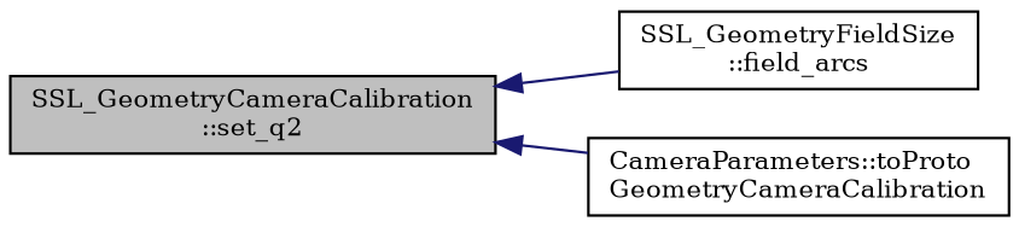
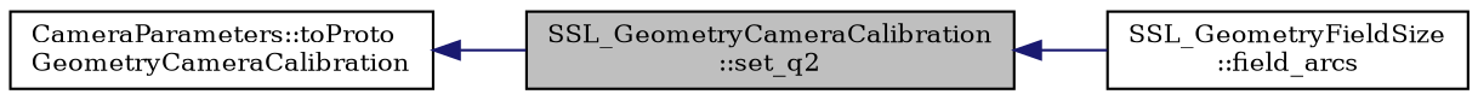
  digraph {
    fontname="DejaVu Serif"
    rankdir=LR
    node [color=black fillcolor=white fontname="DejaVu Serif" fontsize=10 shape=record style=filled]
    edge [color=midnightblue dir=back fontname="DejaVu Serif" fontsize=10 labelfontname=Helvetica labelfontsize=10 style=solid]
    n1 [fillcolor=grey75 fontcolor=black height=0.2 label="SSL_GeometryCameraCalibration\l::set_q2" width=0.4]
    n2 [height=0.2 label="SSL_GeometryFieldSize\l::field_arcs" width=0.4]
    n3 [height=0.2 label="CameraParameters::toProto\lGeometryCameraCalibration" width=0.4]
    n1 -> n2
-   n1 -> n3
+   n3 -> n1
  }
